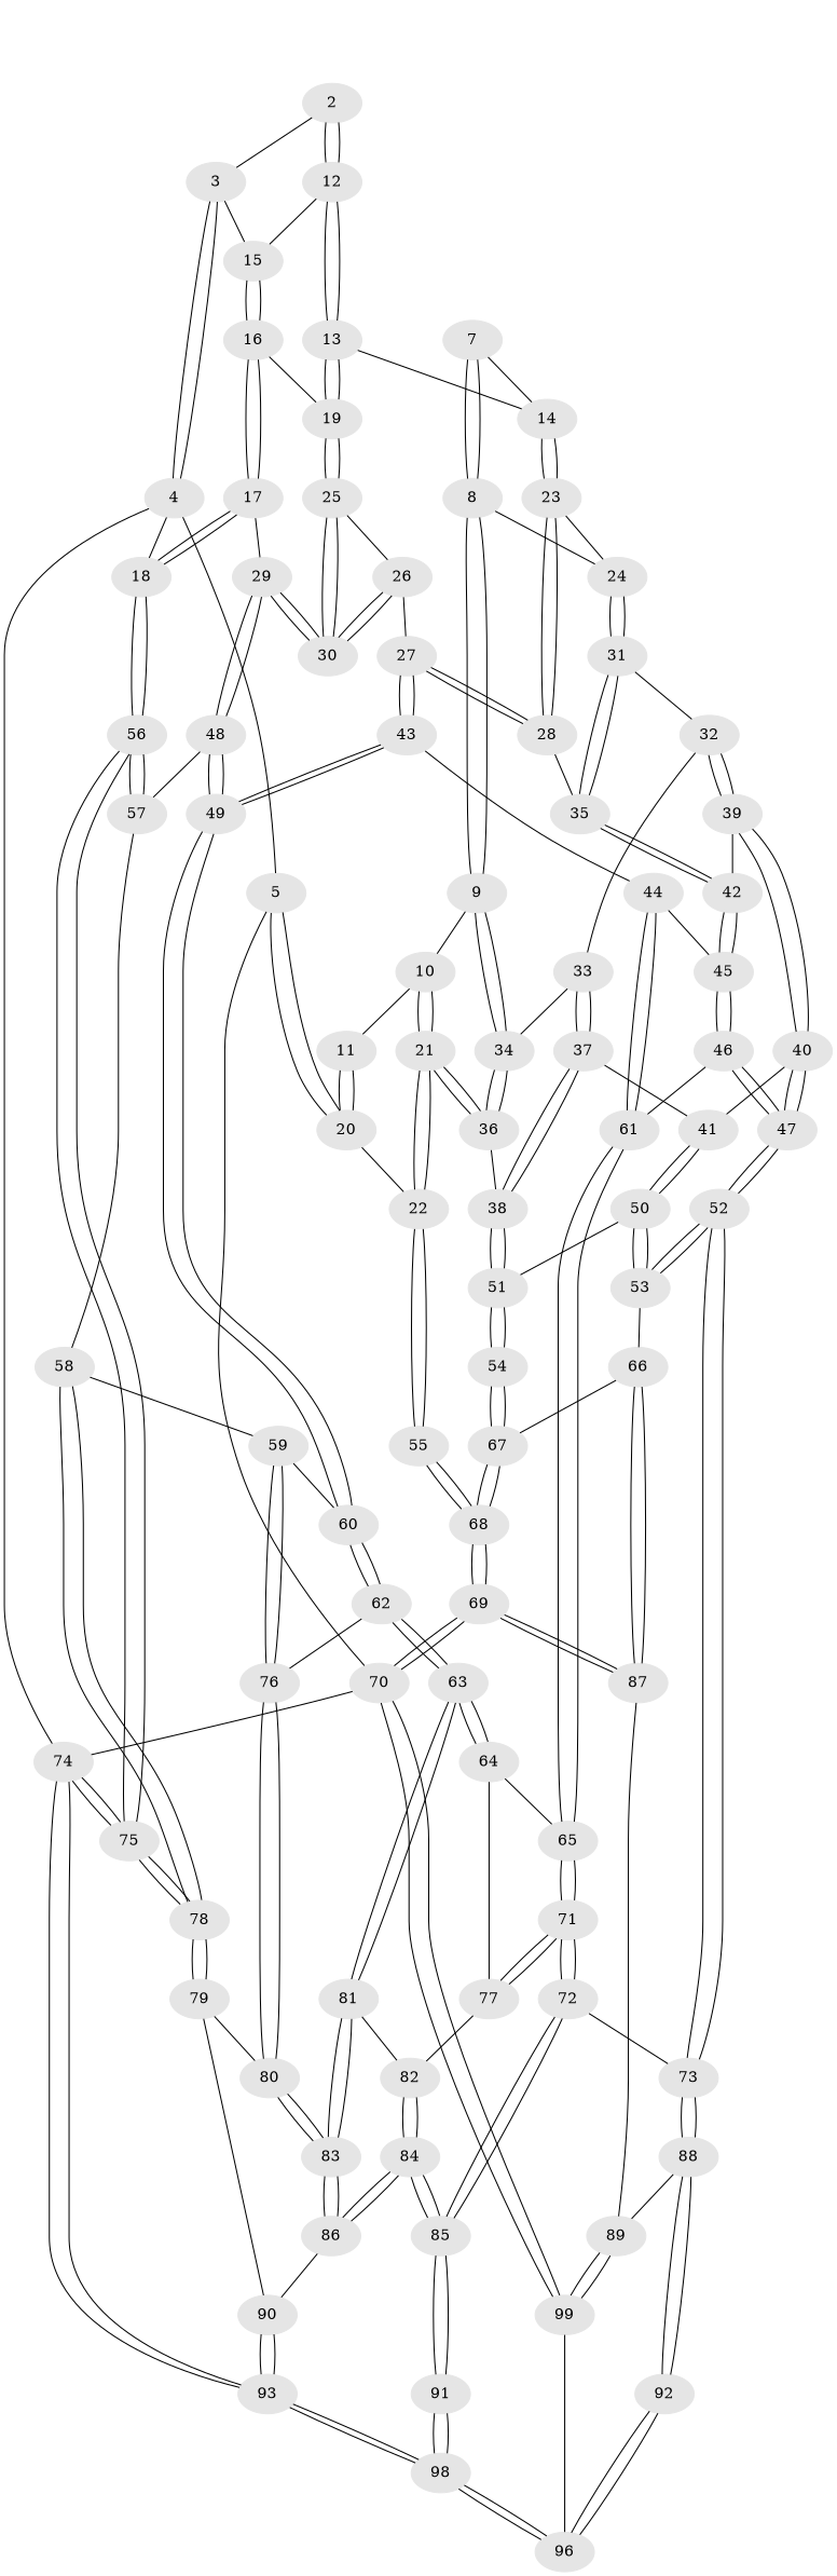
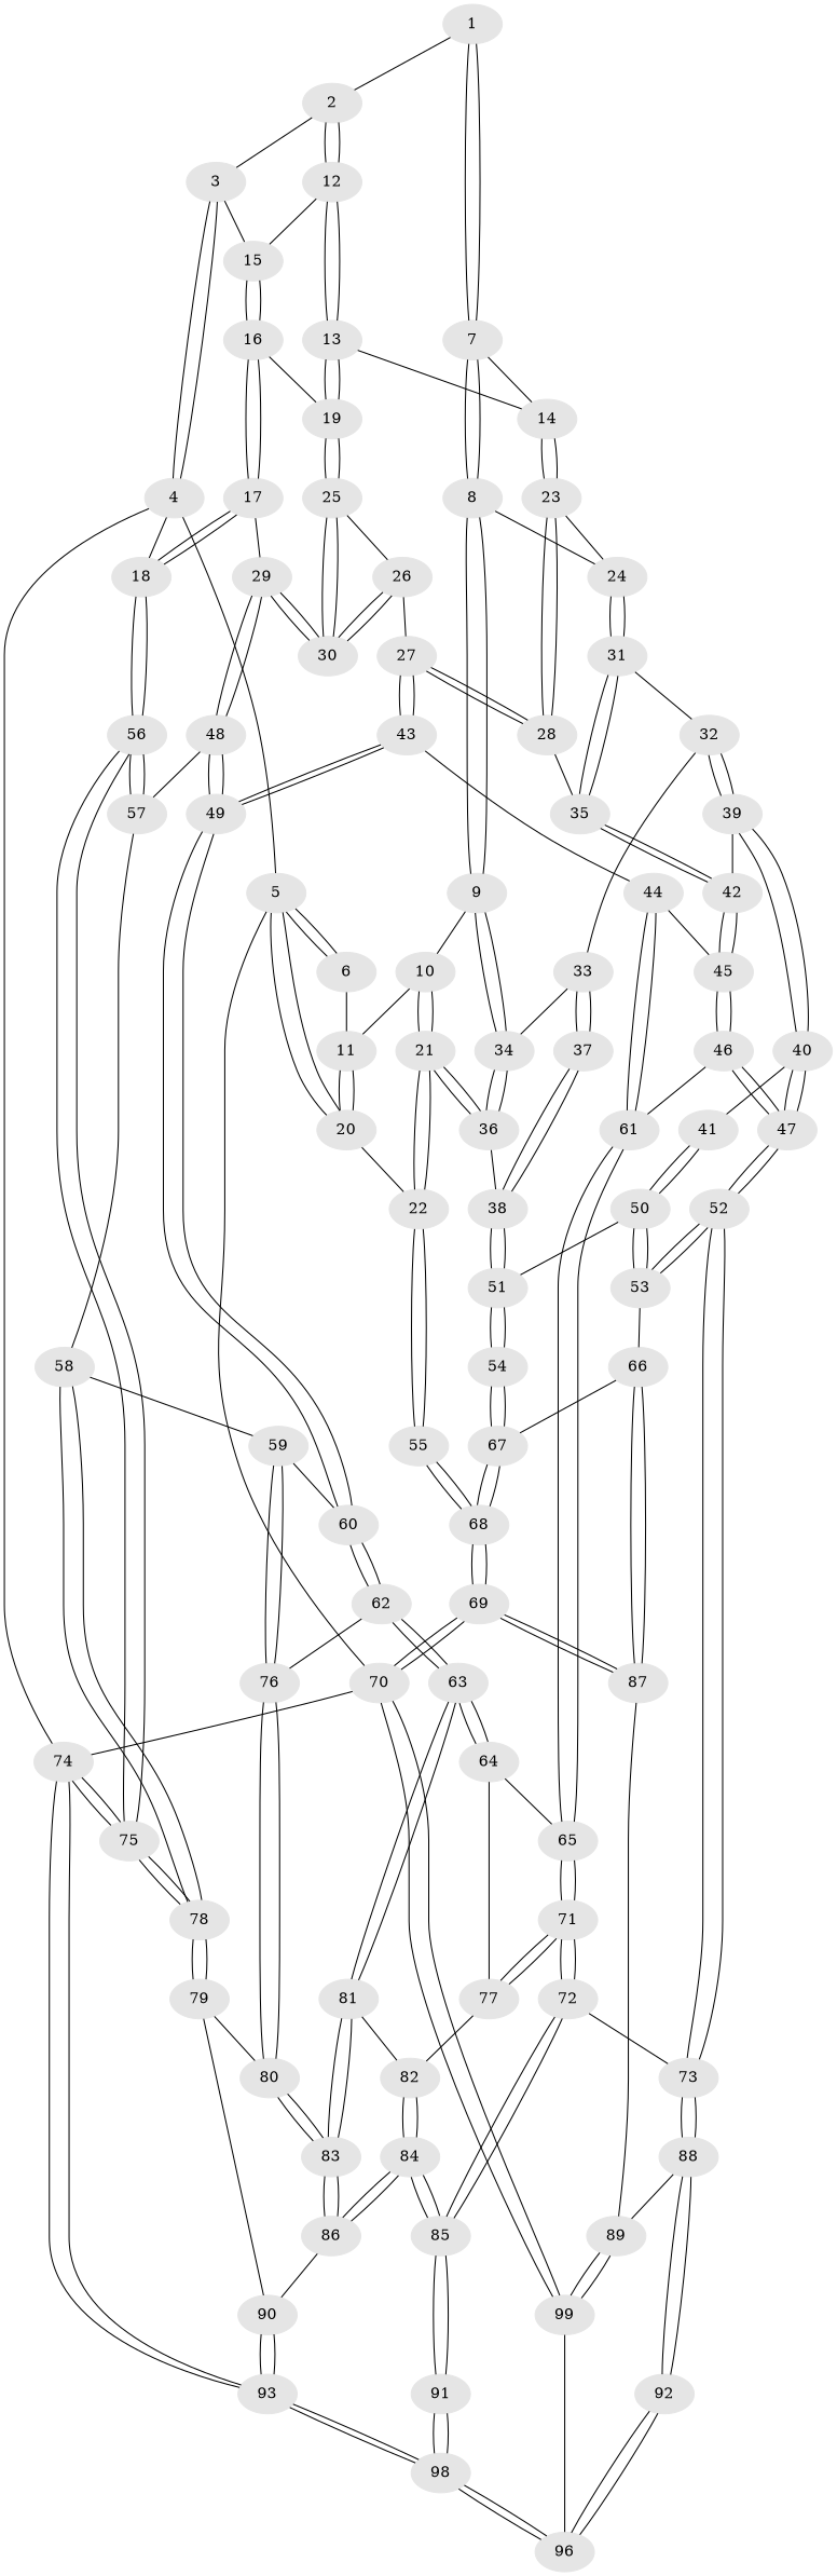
  graph {
    node [color=gray90 style=filled]
+   1
    2
    7
    3
    12
    8
    14
    4
    15
    13
    5
    18
    74
    16
+   6
    20
    70
    56
    75
    93
    11
    22
    n23 [label=99]
    9
    24
    23
    10
    34
    31
    21
    36
    19
    25
    28
    17
    29
    30
    48
    57
    26
    55
    38
    68
    35
    32
    27
    43
    44
    49
    42
    33
    39
    37
    40
    41
    45
    51
    50
    54
    47
    52
    53
    46
    61
    60
    65
    73
    58
    62
    66
    67
    88
    87
    69
    78
    59
    76
    79
    80
    63
    71
    64
    81
    77
    82
    83
    72
    89
    96
    85
    91
    92
    n93 [label=98]
    84
    90
    86
+   1 -- 2
+   1 -- 7
+   1 -- 7
    2 -- 3
    2 -- 12
    2 -- 12
    7 -- 8
    7 -- 8
    7 -- 14
    3 -- 4
    3 -- 4
    3 -- 15
    12 -- 15
    12 -- 13
    12 -- 13
    8 -- 9
    8 -- 9
    8 -- 24
    14 -- 23
    14 -- 23
    4 -- 5
    4 -- 18
    4 -- 74
    15 -- 16
    15 -- 16
    13 -- 14
    13 -- 19
    13 -- 19
+   5 -- 6
+   5 -- 6
    5 -- 20
    5 -- 20
    5 -- 70
    18 -- 56
    18 -- 56
    74 -- 75
    74 -- 75
    74 -- 93
    74 -- 93
    16 -- 19
    16 -- 17
    16 -- 17
+   6 -- 11
    20 -- 22
    70 -- 74
    70 -- n23
    70 -- n23
    56 -- 75
    56 -- 75
    56 -- 57
    56 -- 57
    75 -- 78
    75 -- 78
    93 -- n93
    93 -- n93
    11 -- 20
    11 -- 20
    22 -- 55
    22 -- 55
    n23 -- 96
    9 -- 10
    9 -- 34
    9 -- 34
    24 -- 31
    24 -- 31
    23 -- 24
    23 -- 28
    23 -- 28
    10 -- 11
    10 -- 21
    10 -- 21
    34 -- 36
    34 -- 36
    31 -- 35
    31 -- 35
    31 -- 32
    21 -- 22
    21 -- 22
    21 -- 36
    21 -- 36
    36 -- 38
    19 -- 25
    19 -- 25
    25 -- 30
    25 -- 30
    25 -- 26
    28 -- 35
    17 -- 18
    17 -- 18
    17 -- 29
    29 -- 30
    29 -- 30
    29 -- 48
    29 -- 48
    48 -- 57
    48 -- 49
    48 -- 49
    57 -- 58
    26 -- 30
    26 -- 30
    26 -- 27
    55 -- 68
    55 -- 68
    38 -- 51
    38 -- 51
    68 -- 69
    68 -- 69
    35 -- 42
    35 -- 42
    32 -- 33
    32 -- 39
    32 -- 39
    27 -- 28
    27 -- 28
    27 -- 43
    27 -- 43
    43 -- 44
    43 -- 49
    43 -- 49
    44 -- 45
    44 -- 61
    44 -- 61
    49 -- 60
    49 -- 60
    42 -- 45
    42 -- 45
    33 -- 34
    33 -- 37
    33 -- 37
    39 -- 42
    39 -- 40
    39 -- 40
    37 -- 38
    37 -- 38
-   37 -- 41
    40 -- 41
    40 -- 47
    40 -- 47
    41 -- 50
    41 -- 50
    45 -- 46
    45 -- 46
    51 -- 54
    51 -- 54
    50 -- 51
    50 -- 53
    50 -- 53
    54 -- 67
    54 -- 67
    47 -- 52
    47 -- 52
    52 -- 53
    52 -- 53
    52 -- 73
    52 -- 73
    53 -- 66
    46 -- 47
    46 -- 47
    46 -- 61
    61 -- 65
    61 -- 65
    60 -- 62
    60 -- 62
    65 -- 71
    65 -- 71
    73 -- 88
    73 -- 88
    58 -- 78
    58 -- 78
    58 -- 59
    62 -- 76
    62 -- 63
    62 -- 63
    66 -- 67
    66 -- 87
    66 -- 87
    67 -- 68
    67 -- 68
    88 -- 89
    88 -- 92
    88 -- 92
    87 -- 89
    69 -- 70
    69 -- 70
    69 -- 87
    69 -- 87
    78 -- 79
    78 -- 79
    59 -- 60
    59 -- 76
    59 -- 76
    76 -- 80
    76 -- 80
    79 -- 80
    79 -- 90
    80 -- 83
    80 -- 83
    63 -- 64
    63 -- 64
    63 -- 81
    63 -- 81
    71 -- 77
    71 -- 77
    71 -- 72
    71 -- 72
    64 -- 65
    64 -- 77
    81 -- 82
    81 -- 83
    81 -- 83
    77 -- 82
    82 -- 84
    82 -- 84
    83 -- 86
    83 -- 86
    72 -- 73
    72 -- 85
    72 -- 85
    89 -- n23
    89 -- n23
    85 -- 91
    85 -- 91
    91 -- n93
    91 -- n93
    92 -- 96
    92 -- 96
    n93 -- 96
    n93 -- 96
    84 -- 85
    84 -- 85
    84 -- 86
    84 -- 86
    90 -- 93
    90 -- 93
    86 -- 90
  }
